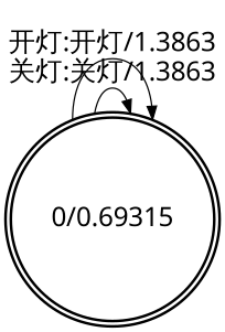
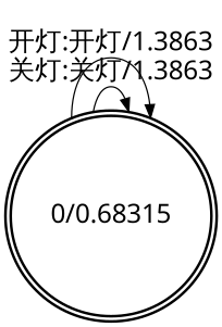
  digraph {
    nodesep=0.25
    rankdir=LR
    ranksep=0.4
    edge [fontname="simsun.ttc" fontsize=20]
-   n1 [fontname="simsun.ttc" fontsize=20 label="0/0.69315" shape=doublecircle style=bold]
+   n1 [fontname="simsun.ttc" fontsize=20 label="0/0.68315" shape=doublecircle style=bold]
    n1 -> n1 [label="关灯:关灯/1.3863"]
    n1 -> n1 [label="开灯:开灯/1.3863"]
  }
